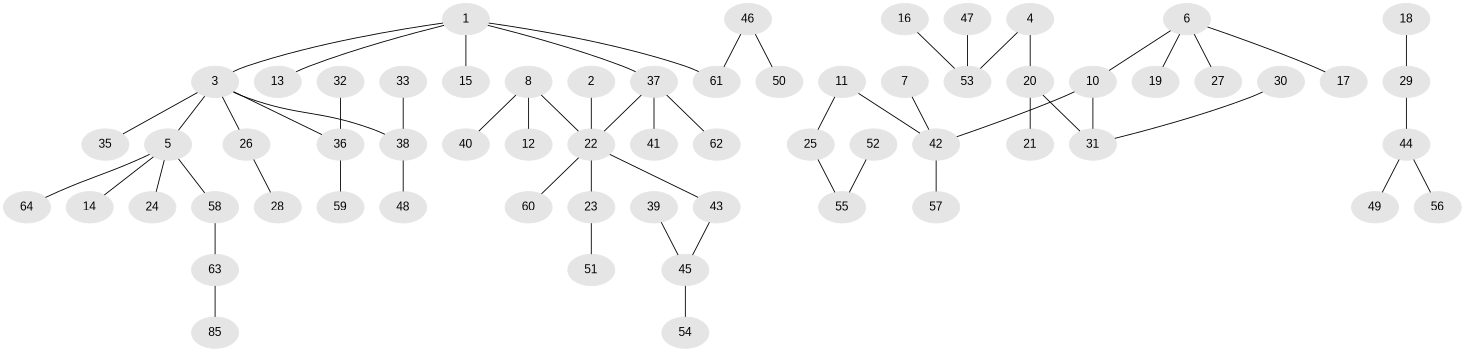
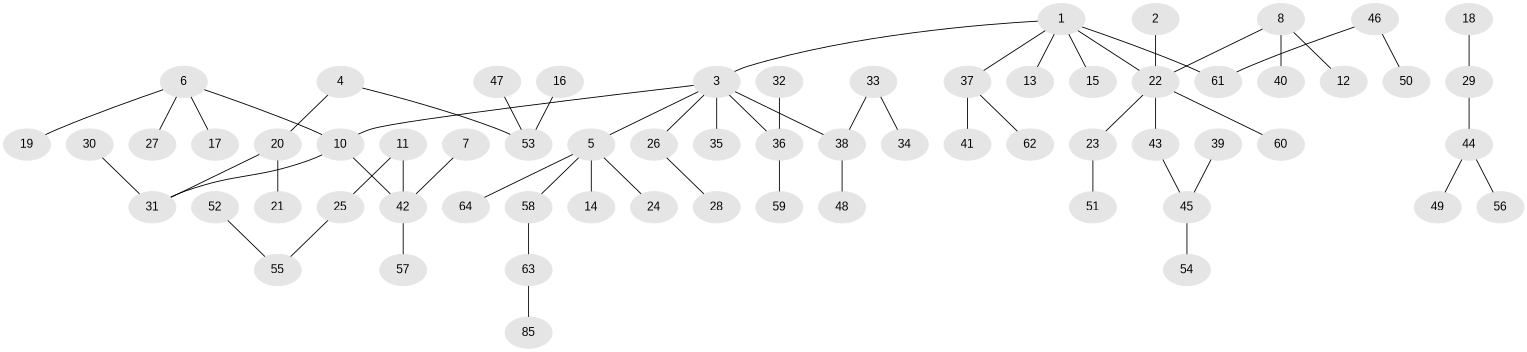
  graph {
    fontname="Liberation Sans"
    node [color=gray90 fontname="Liberation Sans" style=filled]
    edge [fontname="Liberation Sans" weight=1.0]
    1
    3
    13
    15
    22
    37
    61
    5
    10
    26
    35
    36
    38
    23
    43
    60
    41
    62
    2
    14
    24
    58
    64
    42
    31
    28
    59
    48
    4
    20
    53
    21
    63
    6
    17
    19
    27
    7
    57
    8
    12
    40
    29
    44
    11
    25
    55
    16
    18
    51
    45
    49
    56
    30
    32
    33
+   34
    39
    54
    46
    50
    47
    52
    n64 [label=85]
    1 -- 3
    1 -- 13
    1 -- 15
-   37 -- 22
+   1 -- 22
    1 -- 37
    1 -- 61
    3 -- 5
+   3 -- 10
    3 -- 26
    3 -- 35
    3 -- 36
    3 -- 38
    22 -- 23
    22 -- 43
    22 -- 60
    37 -- 41
    37 -- 62
    5 -- 14
    5 -- 24
    5 -- 58
    5 -- 64
    10 -- 42
    10 -- 31
    26 -- 28
    36 -- 59
    38 -- 48
    23 -- 51
    43 -- 45
    2 -- 22
    58 -- 63
    42 -- 57
    4 -- 20
    4 -- 53
    20 -- 31
    20 -- 21
    63 -- n64
    6 -- 10
    6 -- 17
    6 -- 19
    6 -- 27
    7 -- 42
    8 -- 22
    8 -- 12
    8 -- 40
    29 -- 44
    44 -- 49
    44 -- 56
    11 -- 42
    11 -- 25
    25 -- 55
    16 -- 53
    18 -- 29
    45 -- 54
    30 -- 31
    32 -- 36
    33 -- 38
+   33 -- 34
    39 -- 45
    46 -- 61
    46 -- 50
    47 -- 53
    52 -- 55
  }
